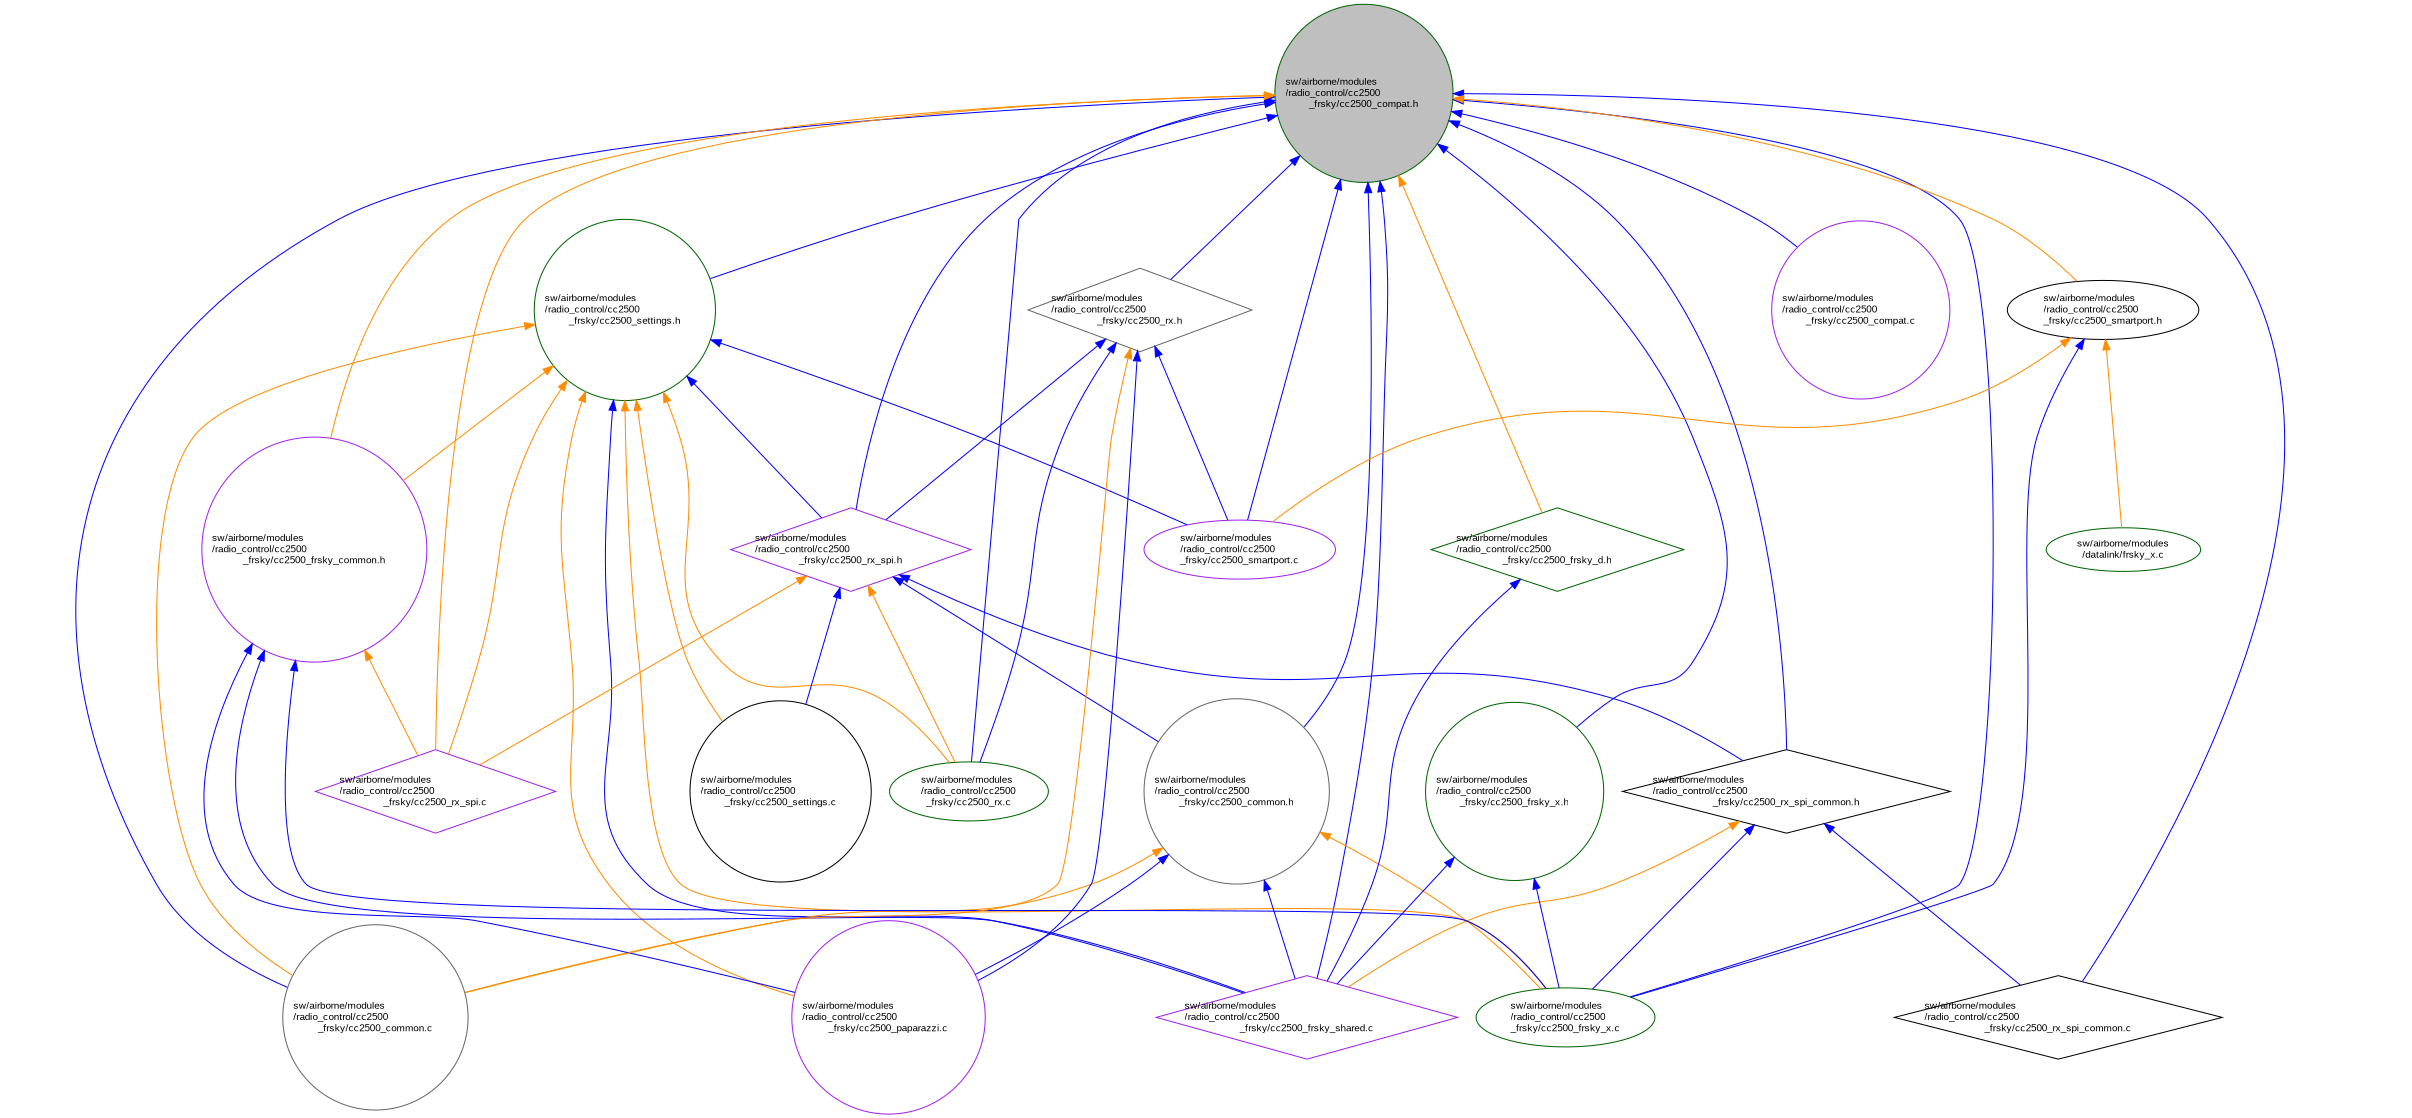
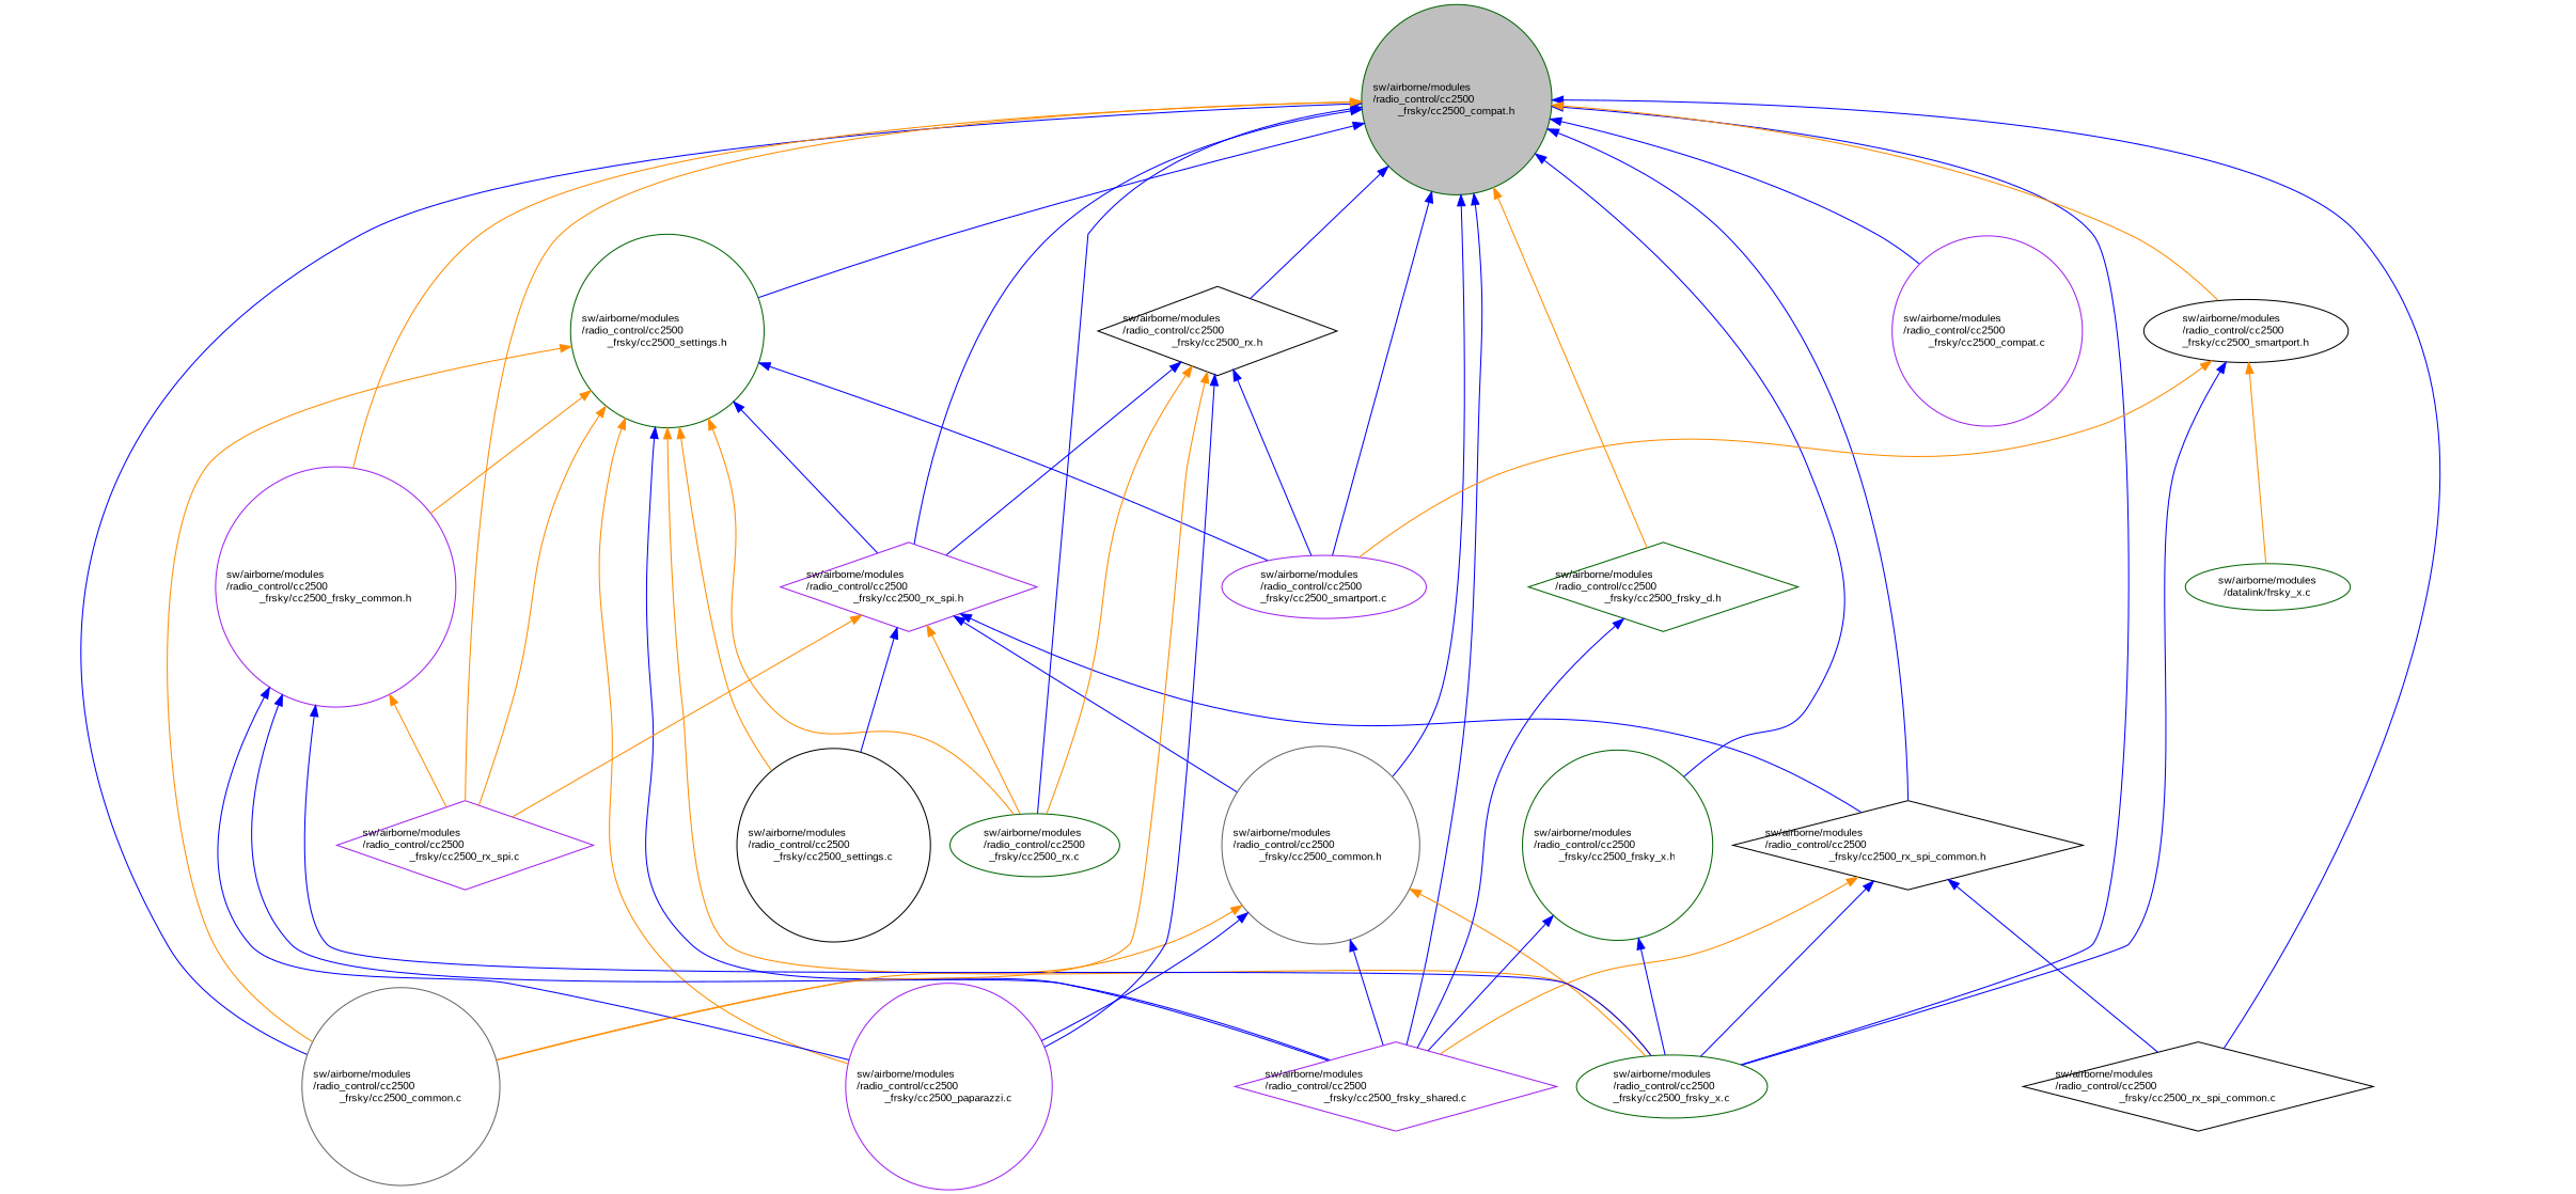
  digraph {
    fontname="Liberation Sans"
    node [color=darkgreen fillcolor=white fontname="Liberation Sans" fontsize=10 shape=circle style=filled]
    edge [color=blue dir=back fontname="Liberation Sans" fontsize=10 labelfontname=FreeSans labelfontsize=10 style=solid]
    n1 [fillcolor=grey75 fontcolor=black height=0.2 label="sw/airborne/modules\l/radio_control/cc2500\l_frsky/cc2500_compat.h" width=0.4]
    n2 [color=gray40 height=0.2 label="sw/airborne/modules\l/radio_control/cc2500\l_frsky/cc2500_common.c" width=0.4]
    n3 [height=0.2 label="sw/airborne/modules\l/radio_control/cc2500\l_frsky/cc2500_settings.h" width=0.4]
    n4 [color=purple height=0.2 label="sw/airborne/modules\l/radio_control/cc2500\l_frsky/cc2500_rx_spi.h" shape=diamond width=0.4]
    n5 [color=gray40 height=0.2 label="sw/airborne/modules\l/radio_control/cc2500\l_frsky/cc2500_common.h" width=0.4]
    n6 [color=purple height=0.2 label="sw/airborne/modules\l/radio_control/cc2500\l_frsky/cc2500_frsky_shared.c" shape=diamond width=0.4]
    n7 [height=0.2 label="sw/airborne/modules\l/radio_control/cc2500\l_frsky/cc2500_frsky_x.c" shape=ellipse width=0.4]
    n8 [color=black height=0.2 label="sw/airborne/modules\l/radio_control/cc2500\l_frsky/cc2500_rx_spi_common.h" shape=diamond width=0.4]
    n9 [color=black height=0.2 label="sw/airborne/modules\l/radio_control/cc2500\l_frsky/cc2500_rx_spi_common.c" shape=diamond width=0.4]
    n10 [height=0.2 label="sw/airborne/modules\l/radio_control/cc2500\l_frsky/cc2500_rx.c" shape=ellipse width=0.4]
    n11 [color=purple height=0.2 label="sw/airborne/modules\l/radio_control/cc2500\l_frsky/cc2500_rx_spi.c" shape=diamond width=0.4]
    n12 [color=purple height=0.2 label="sw/airborne/modules\l/radio_control/cc2500\l_frsky/cc2500_frsky_common.h" width=0.4]
    n13 [color=purple height=0.2 label="sw/airborne/modules\l/radio_control/cc2500\l_frsky/cc2500_smartport.c" shape=ellipse width=0.4]
-   n14 [color=gray40 height=0.2 label="sw/airborne/modules\l/radio_control/cc2500\l_frsky/cc2500_rx.h" shape=diamond width=0.4]
+   n14 [color=black height=0.2 label="sw/airborne/modules\l/radio_control/cc2500\l_frsky/cc2500_rx.h" shape=diamond width=0.4]
    n15 [color=purple height=0.2 label="sw/airborne/modules\l/radio_control/cc2500\l_frsky/cc2500_compat.c" width=0.4]
    n16 [height=0.2 label="sw/airborne/modules\l/radio_control/cc2500\l_frsky/cc2500_frsky_d.h" shape=diamond width=0.4]
    n17 [height=0.2 label="sw/airborne/modules\l/radio_control/cc2500\l_frsky/cc2500_frsky_x.h" width=0.4]
    n18 [color=black height=0.2 label="sw/airborne/modules\l/radio_control/cc2500\l_frsky/cc2500_smartport.h" shape=ellipse width=0.4]
    n19 [color=purple height=0.2 label="sw/airborne/modules\l/radio_control/cc2500\l_frsky/cc2500_paparazzi.c" width=0.4]
    n20 [color=black height=0.2 label="sw/airborne/modules\l/radio_control/cc2500\l_frsky/cc2500_settings.c" width=0.4]
    n21 [height=0.2 label="sw/airborne/modules\l/datalink/frsky_x.c" shape=ellipse width=0.4]
    n1 -> n2
    n1 -> n3
    n1 -> n4
    n1 -> n5
    n1 -> n6
    n1 -> n7
    n1 -> n8
    n1 -> n9
    n1 -> n10
    n1 -> n11 [color=darkorange]
    n1 -> n12 [color=darkorange]
    n1 -> n13
    n1 -> n14
    n1 -> n15
    n1 -> n16 [color=darkorange]
    n1 -> n17
    n1 -> n18 [color=darkorange]
    n3 -> n2 [color=darkorange]
    n3 -> n4
    n3 -> n6
    n3 -> n7 [color=darkorange]
    n3 -> n10 [color=darkorange]
    n3 -> n11 [color=darkorange]
    n3 -> n12 [color=darkorange]
    n3 -> n13
    n3 -> n19 [color=darkorange]
    n3 -> n20 [color=darkorange]
    n4 -> n5
    n4 -> n8
    n4 -> n10 [color=darkorange]
    n4 -> n11 [color=darkorange]
    n4 -> n20
    n5 -> n2 [color=darkorange]
    n5 -> n6
    n5 -> n7 [color=darkorange]
    n5 -> n19
    n8 -> n6 [color=darkorange]
    n8 -> n7
    n8 -> n9
    n12 -> n6
    n12 -> n7
    n12 -> n11 [color=darkorange]
    n12 -> n19
    n14 -> n2 [color=darkorange]
    n14 -> n4
-   n14 -> n10
+   n14 -> n10 [color=darkorange]
    n14 -> n13
    n14 -> n19
    n16 -> n6
    n17 -> n6
    n17 -> n7
    n18 -> n7
    n18 -> n13 [color=darkorange]
    n18 -> n21 [color=darkorange]
  }
